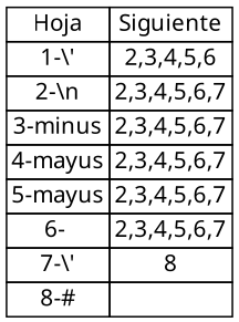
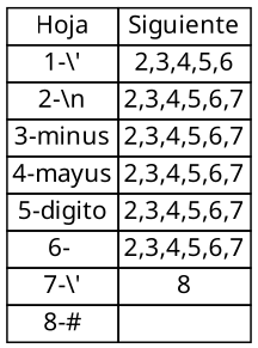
  digraph {
    nodesep=0.5
    rankdir=LR
    ranksep=2
    fontname="Noto Sans"
-   n1 [label=< <table border="0" cellborder="1" cellspacing="0"> <tr><td>Hoja</td><td>Siguiente</td></tr> <tr><td>1-\\'</td><td>2,3,4,5,6</td></tr> <tr><td>2-\\n</td><td>2,3,4,5,6,7</td></tr> <tr><td>3-minus</td><td>2,3,4,5,6,7</td></tr> <tr><td>4-mayus</td><td>2,3,4,5,6,7</td></tr> <tr><td>5-mayus</td><td>2,3,4,5,6,7</td></tr> <tr><td>6- </td><td>2,3,4,5,6,7</td></tr> <tr><td>7-\\'</td><td>8</td></tr> <tr><td>8-#</td><td></td></tr> </table>> shape=plain fontname="Noto Sans"]
+   n1 [label=< <table border="0" cellborder="1" cellspacing="0"> <tr><td>Hoja</td><td>Siguiente</td></tr> <tr><td>1-\\'</td><td>2,3,4,5,6</td></tr> <tr><td>2-\\n</td><td>2,3,4,5,6,7</td></tr> <tr><td>3-minus</td><td>2,3,4,5,6,7</td></tr> <tr><td>4-mayus</td><td>2,3,4,5,6,7</td></tr> <tr><td>5-digito</td><td>2,3,4,5,6,7</td></tr> <tr><td>6- </td><td>2,3,4,5,6,7</td></tr> <tr><td>7-\\'</td><td>8</td></tr> <tr><td>8-#</td><td></td></tr> </table>> shape=plain fontname="Noto Sans"]
  }
